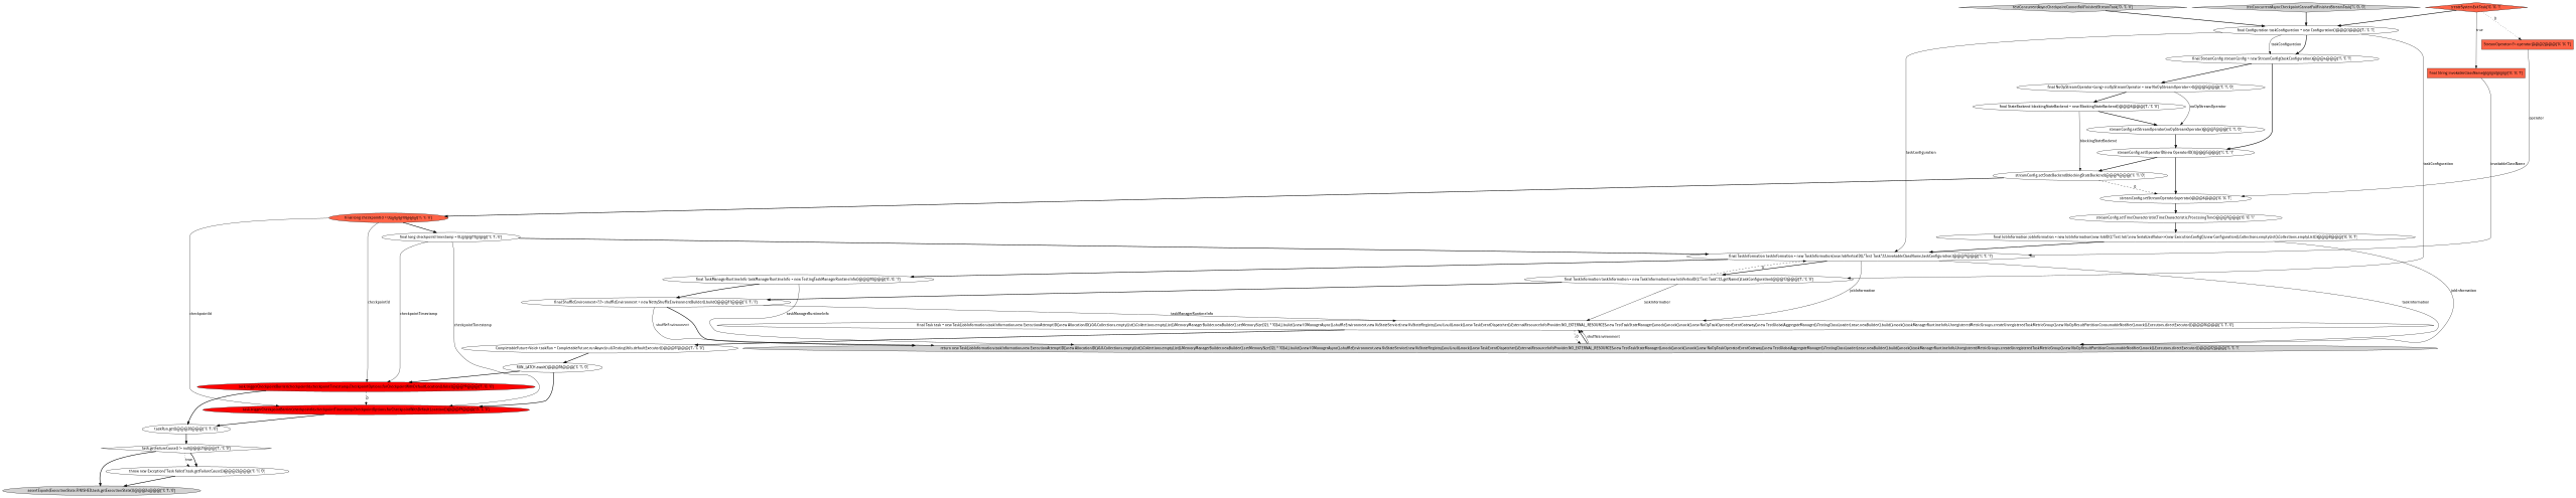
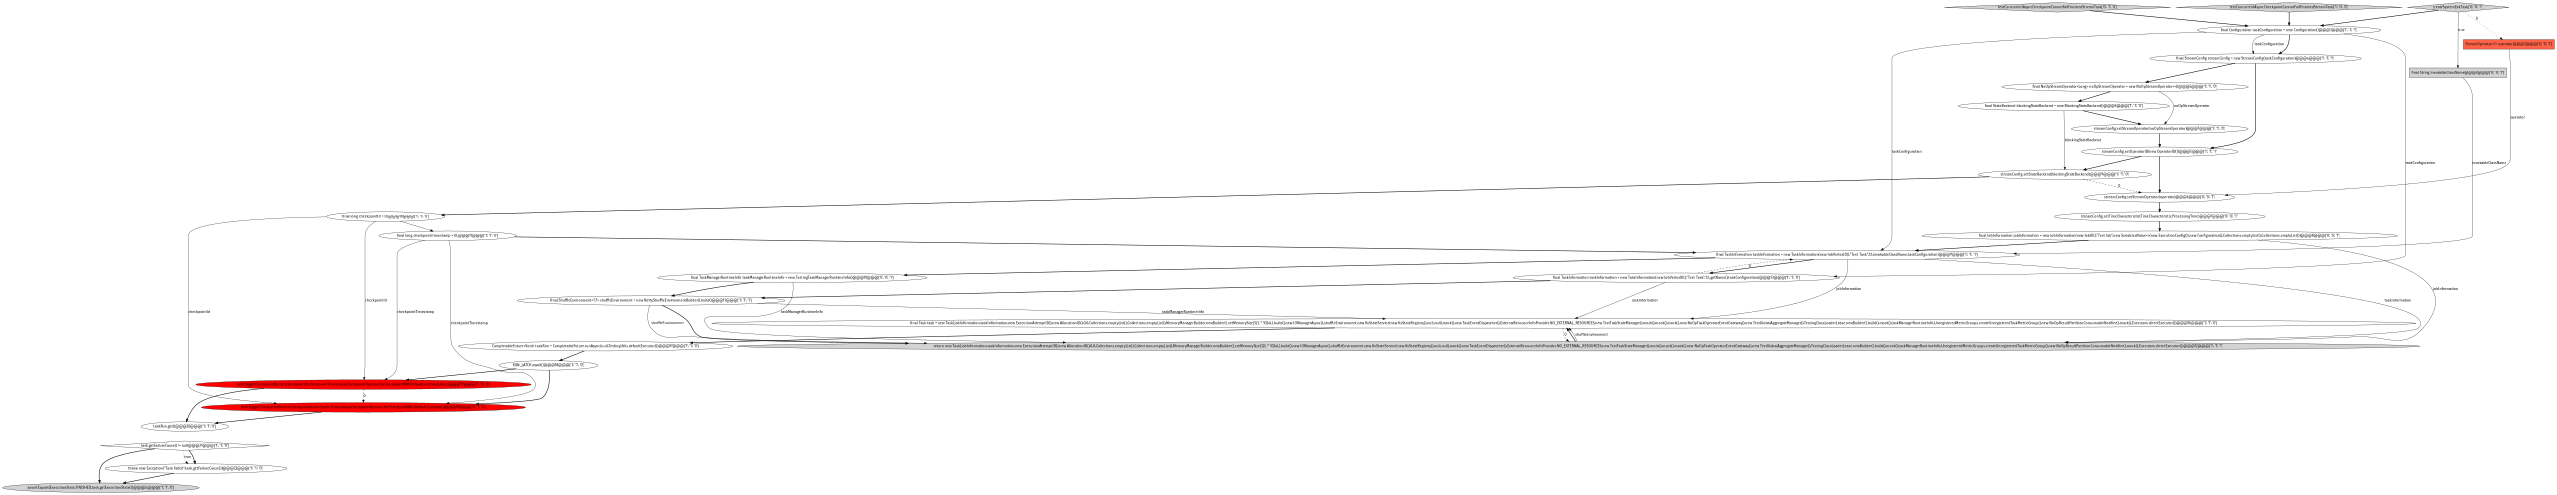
  digraph {
    fontname="Fira Sans"
    node [fillcolor=white fontname="Fira Sans" shape=ellipse style=filled]
    edge [fontname="Fira Sans" style=bold]
    n1 [fillcolor=lightgray label="testConcurrentAsyncCheckpointCannotFailFinishedStreamTask['0', '1', '0']" shape=diamond]
    n2 [label="final Configuration taskConfiguration = new Configuration()@@@3@@@['1', '1', '1']"]
    n3 [label="final TaskInformation taskInformation = new TaskInformation(new JobVertexID(),\"Test Task\",1,1,invokableClassName,taskConfiguration)@@@9@@@['1', '1', '1']"]
    n4 [label="final TaskInformation taskInformation = new TaskInformation(new JobVertexID(),\"Test Task\",1,1,.getName(),taskConfiguration)@@@13@@@['1', '1', '0']"]
    n5 [label="final StreamConfig streamConfig = new StreamConfig(taskConfiguration)@@@4@@@['1', '1', '1']"]
    n6 [label="final long checkpointTimestamp = 0L@@@11@@@['1', '1', '0']"]
    n7 [fillcolor=red label="task.triggerCheckpointBarrier(checkpointId,checkpointTimestamp,CheckpointOptions.forCheckpointWithDefaultLocation(),false)@@@19@@@['1', '0', '0']"]
    n8 [fillcolor=red label="task.triggerCheckpointBarrier(checkpointId,checkpointTimestamp,CheckpointOptions.forCheckpointWithDefaultLocation())@@@19@@@['0', '1', '0']"]
    n9 [label="taskRun.get()@@@20@@@['1', '1', '0']"]
    n10 [label="final Task task = new Task(jobInformation,taskInformation,new ExecutionAttemptID(),new AllocationID(),0,0,Collections.emptyList(),Collections.emptyList(),MemoryManagerBuilder.newBuilder().setMemorySize(32L * 1024L).build(),new IOManagerAsync(),shuffleEnvironment,new KvStateService(new KvStateRegistry(),null,null),mock(),new TaskEventDispatcher(),ExternalResourceInfoProvider.NO_EXTERNAL_RESOURCES,new TestTaskStateManager(),mock(),mock(),mock(),new NoOpTaskOperatorEventGateway(),new TestGlobalAggregateManager(),TestingClassLoaderLease.newBuilder().build(),mock(),taskManagerRuntimeInfo,UnregisteredMetricGroups.createUnregisteredTaskMetricGroup(),new NoOpResultPartitionConsumableNotifier(),mock(),Executors.directExecutor())@@@16@@@['1', '1', '0']"]
    n11 [label="final TaskManagerRuntimeInfo taskManagerRuntimeInfo = new TestingTaskManagerRuntimeInfo()@@@10@@@['0', '0', '1']"]
    n12 [fillcolor=lightgray label="return new Task(jobInformation,taskInformation,new ExecutionAttemptID(),new AllocationID(),0,0,Collections.emptyList(),Collections.emptyList(),MemoryManagerBuilder.newBuilder().setMemorySize(32L * 1024L).build(),new IOManagerAsync(),shuffleEnvironment,new KvStateService(new KvStateRegistry(),null,null),mock(),new TaskEventDispatcher(),ExternalResourceInfoProvider.NO_EXTERNAL_RESOURCES,new TestTaskStateManager(),mock(),mock(),mock(),new NoOpTaskOperatorEventGateway(),new TestGlobalAggregateManager(),TestingClassLoaderLease.newBuilder().build(),mock(),taskManagerRuntimeInfo,UnregisteredMetricGroups.createUnregisteredTaskMetricGroup(),new NoOpResultPartitionConsumableNotifier(),mock(),Executors.directExecutor())@@@12@@@['1', '1', '1']"]
    n13 [label="final ShuffleEnvironment<?,?> shuffleEnvironment = new NettyShuffleEnvironmentBuilder().build()@@@11@@@['1', '1', '1']"]
    n14 [label="CompletableFuture<Void> taskRun = CompletableFuture.runAsync(null,TestingUtils.defaultExecutor())@@@17@@@['1', '1', '0']"]
    n15 [label="task.getFailureCause() != null@@@21@@@['1', '1', '0']" shape=diamond]
    n16 [fillcolor=tomato label="StreamOperator<?> operator@@@2@@@['0', '0', '1']" shape=box]
    n17 [label="streamConfig.setStreamOperator(operator)@@@6@@@['0', '0', '1']"]
    n18 [label="streamConfig.setTimeCharacteristic(TimeCharacteristic.ProcessingTime)@@@7@@@['0', '0', '1']"]
-   n19 [fillcolor=tomato label="createSystemExitTask['0', '0', '1']" shape=diamond]
-   n20 [fillcolor=tomato label="final String invokableClassName@@@2@@@['0', '0', '1']" shape=box]
+   n19 [fillcolor=lightgray label="createSystemExitTask['0', '0', '1']" shape=diamond]
+   n20 [fillcolor=lightgray label="final String invokableClassName@@@2@@@['0', '0', '1']" shape=box]
    n21 [label="final StateBackend blockingStateBackend = new BlockingStateBackend()@@@6@@@['1', '1', '0']"]
    n22 [label="streamConfig.setStateBackend(blockingStateBackend)@@@9@@@['1', '1', '0']"]
    n23 [label="streamConfig.setStreamOperator(noOpStreamOperator)@@@7@@@['1', '1', '0']"]
-   n24 [fillcolor=tomato label="final long checkpointId = 0L@@@10@@@['1', '1', '0']"]
+   n24 [label="final long checkpointId = 0L@@@10@@@['1', '1', '0']"]
    n25 [label="streamConfig.setOperatorID(new OperatorID())@@@5@@@['1', '1', '1']"]
    n26 [label="RUN_LATCH.await()@@@18@@@['1', '1', '0']"]
    n27 [label="final JobInformation jobInformation = new JobInformation(new JobID(),\"Test Job\",new SerializedValue<>(new ExecutionConfig()),new Configuration(),Collections.emptyList(),Collections.emptyList())@@@8@@@['0', '0', '1']"]
    n28 [label="throw new Exception(\"Task failed\",task.getFailureCause())@@@22@@@['1', '1', '0']"]
    n29 [fillcolor=lightgray label="assertEquals(ExecutionState.FINISHED,task.getExecutionState())@@@24@@@['1', '1', '0']"]
    n30 [fillcolor=lightgray label="testConcurrentAsyncCheckpointCannotFailFinishedStreamTask['1', '0', '0']" shape=diamond]
    n31 [label="final NoOpStreamOperator<Long> noOpStreamOperator = new NoOpStreamOperator<>()@@@5@@@['1', '1', '0']"]
    n1 -> n2
    n2 -> n3 [label=taskConfiguration style=solid]
    n2 -> n4 [label=taskConfiguration style=solid]
    n2 -> n5
    n2 -> n5 [label=taskConfiguration style=solid]
    n3 -> n4
    n3 -> n10 [label=jobInformation style=solid]
    n3 -> n11
    n3 -> n12 [label=taskInformation style=solid]
    n4 -> n3 [label=0 style=dashed]
    n4 -> n10 [label=taskInformation style=solid]
    n4 -> n13
    n5 -> n25
    n5 -> n31
    n6 -> n3
    n6 -> n7 [label=checkpointTimestamp style=solid]
    n6 -> n8 [label=checkpointTimestamp style=solid]
    n7 -> n8 [label=0 style=dashed]
    n7 -> n9
    n8 -> n9
-   n9 -> n15
    n10 -> n12 [label=0 style=dashed]
    n10 -> n14
    n11 -> n12 [label=taskManagerRuntimeInfo style=solid]
    n11 -> n13
    n12 -> n10
    n12 -> n10 [label=shuffleEnvironment style=solid]
    n13 -> n10 [label=taskManagerRuntimeInfo style=solid]
    n13 -> n12
    n13 -> n12 [label=shuffleEnvironment style=solid]
    n14 -> n26
    n15 -> n28
    n15 -> n28 [label=true style=dotted]
    n15 -> n29
    n16 -> n17 [label=operator style=solid]
    n17 -> n18
    n18 -> n27
    n19 -> n2
    n19 -> n16 [label=0 style=dotted]
    n19 -> n20 [label=true style=solid]
    n20 -> n3 [label=invokableClassName style=solid]
    n21 -> n22 [label=blockingStateBackend style=solid]
    n21 -> n23
    n22 -> n17 [label=0 style=dashed]
    n22 -> n24
    n23 -> n25
-   n24 -> n6
+   n24 -> n6 [style=solid]
    n24 -> n7 [label=checkpointId style=solid]
    n24 -> n8 [label=checkpointId style=solid]
    n25 -> n17
    n25 -> n22
    n26 -> n7
    n26 -> n8
    n27 -> n3
    n27 -> n12 [label=jobInformation style=solid]
    n28 -> n29
    n30 -> n2
    n31 -> n21
    n31 -> n23 [label=noOpStreamOperator style=solid]
  }
